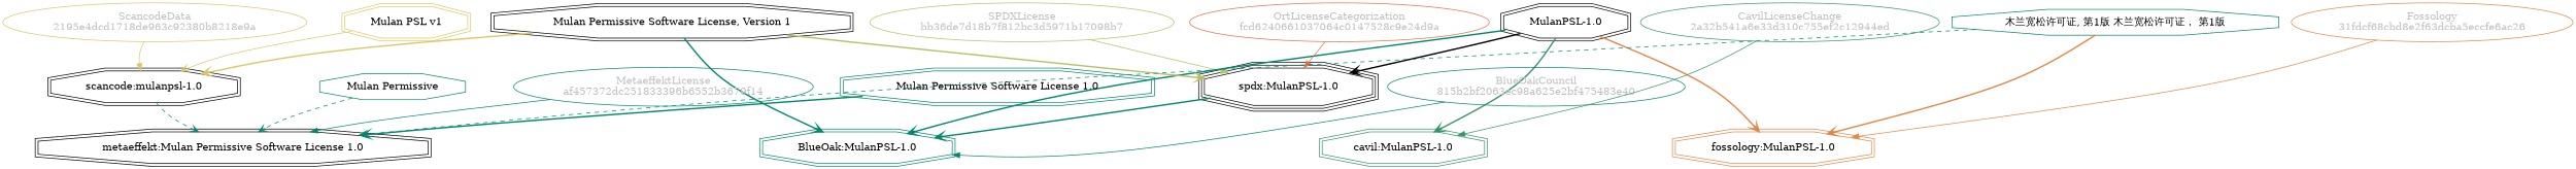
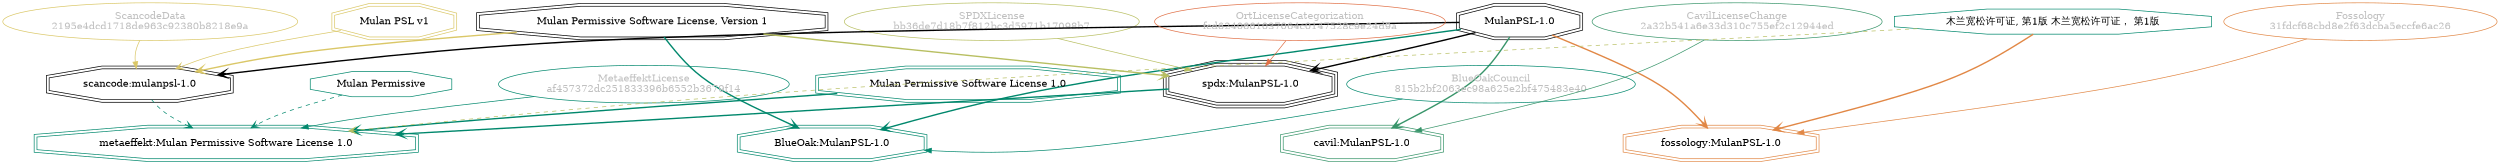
  strict digraph {
    splines=curved
    node [color="#00876c" shape=doubleoctagon]
    edge [color="#00876c" weight=0.7 arrowhead=vee style=bold]
    n1 [color="#b8bf62" fillcolor="beige;1" fontcolor=gray label="SPDXLicense\nbb36de7d18b7f812bc3d5971b17098b7" shape=ellipse]
    n2 [label="spdx:MulanPSL-1.0" shape=tripleoctagon color=""]
-   n3 [color=black label="metaeffekt:Mulan Permissive Software License 1.0"]
+   n3 [label="metaeffekt:Mulan Permissive Software License 1.0"]
    n4 [label="MulanPSL-1.0" color=""]
    n5 [label="BlueOak:MulanPSL-1.0"]
    n6 [label="scancode:mulanpsl-1.0" color=""]
    n7 [color="#e18745" label="fossology:MulanPSL-1.0"]
    n8 [color="#379469" label="cavil:MulanPSL-1.0"]
    n9 [label="Mulan Permissive Software License, Version 1" color=""]
    n10 [fillcolor="beige;1" fontcolor=gray label="BlueOakCouncil\n815b2bf2063ec98a625e2bf475483e40" shape=ellipse]
    n11 [color="#dac767" fillcolor="beige;1" fontcolor=gray label="ScancodeData\n2195e4dcd1718de963c92380b8218e9a" shape=ellipse]
    n12 [color="#dac767" label="Mulan PSL v1"]
    n13 [color="#e18745" fillcolor="beige;1" fontcolor=gray label="Fossology\n31fdcf68cbd8e2f63dcba5eccfe6ac26" shape=ellipse]
    n14 [color="#e06f45" fillcolor="beige;1" fontcolor=gray label="OrtLicenseCategorization\nfcd6240661037064c0147528c9e24d9a" shape=ellipse]
    n15 [color="#379469" fillcolor="beige;1" fontcolor=gray label="CavilLicenseChange\n2a32b541a6e33d310c755ef2c12944ed" shape=ellipse]
    n16 [label="Mulan Permissive" shape=octagon]
    n17 [fillcolor="beige;1" fontcolor=gray label="MetaeffektLicense\naf457372dc251833396b6552b3679f14" shape=ellipse]
    n18 [label="Mulan Permissive Software License 1.0"]
    n19 [label="木兰宽松许可证, 第1版 木兰宽松许可证， 第1版" shape=octagon]
    n1 -> n2 [color="#b8bf62" weight=0.5 arrowhead="" style=""]
-   n2 -> n5
+   n2 -> n3
    n4 -> n2 [color=""]
    n4 -> n5
+   n4 -> n6 [color=""]
    n4 -> n7 [color="#e18745"]
    n4 -> n8 [color="#379469"]
    n6 -> n3 [style=dashed weight=0.5]
    n9 -> n2 [color="#b8bf62"]
    n9 -> n5
    n9 -> n6 [color="#dac767"]
    n10 -> n5 [weight=0.5 arrowhead="" style=""]
    n11 -> n6 [color="#dac767" weight=0.5 arrowhead="" style=""]
    n12 -> n6 [color="#dac767" style=solid]
    n13 -> n7 [color="#e18745" weight=0.5 arrowhead="" style=""]
    n14 -> n2 [color="#e06f45" weight=0.5 arrowhead="" style=""]
    n15 -> n8 [color="#379469" weight=0.5 arrowhead="" style=""]
    n16 -> n3 [style=dashed weight=0.5]
    n17 -> n3 [weight=0.5 arrowhead="" style=""]
    n18 -> n3
-   n19 -> n3 [style=dashed weight=0.5]
+   n19 -> n3 [color="#b8bf62" style=dashed weight=0.5]
    n19 -> n7 [color="#e18745"]
  }
